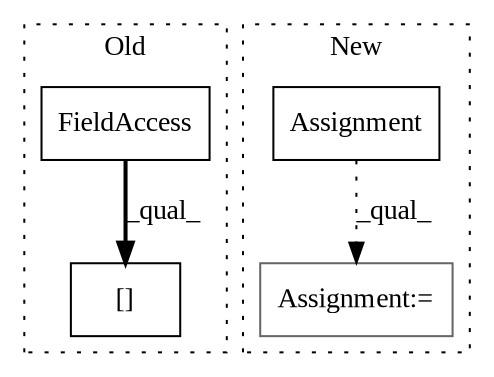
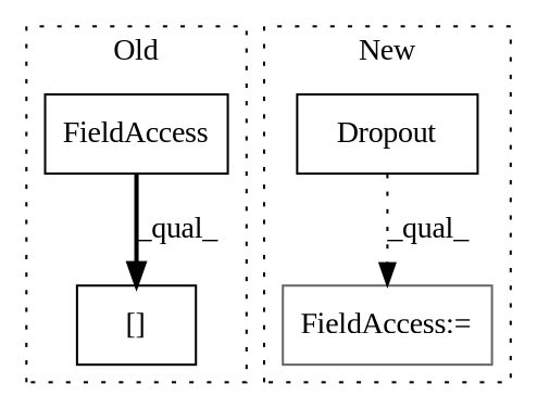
  digraph {
    fontname="Liberation Serif"
    node [color=black fontname="Liberation Serif" shape=box]
    edge [fontname="Liberation Serif"]
    n1 [a=2 l="10,1" label="[]" s="808,832"]
    n2 [a=22 l=9 label=FieldAccess s=808]
-   n3 [a=32 l="8,1" label=Assignment s="2652,2675"]
-   n4 [a=7 color=gray40 l=1 label="Assignment:=" s=2642]
+   n3 [a=32 l="8,1" label=Dropout s="2652,2675"]
+   n4 [a=7 color=gray40 l=1 label="FieldAccess:=" s=2642]
    subgraph cluster_1 {
      label=Old
      style=dotted
      n1
      n2
    }
    subgraph cluster_2 {
      label=New
      style=dotted
      n3
      n4
    }
    n2 -> n1 [label=_qual_ style=bold]
    n3 -> n4 [label=_qual_ style=dotted]
  }
